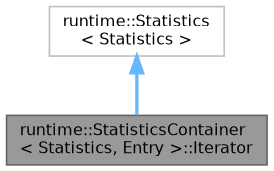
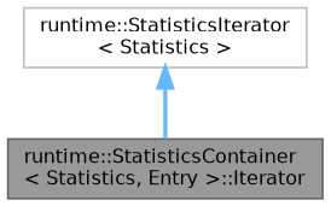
  digraph {
    node [fontname=Helvetica fontsize=10 shape=box style=filled]
    n1 [color=gray40 fillcolor=grey60 fontcolor=black height=0.2 label="runtime::StatisticsContainer\l\< Statistics, Entry \>::Iterator" width=0.4]
-   n2 [color=grey75 fillcolor=white height=0.2 label="runtime::Statistics\l\< Statistics \>" width=0.4]
+   n2 [color=grey75 fillcolor=white height=0.2 label="runtime::StatisticsIterator\l\< Statistics \>" width=0.4]
    n2 -> n1 [color=steelblue1 dir=back fontname=Helvetica fontsize=10 labelfontname=Helvetica labelfontsize=10 style=bold]
  }
